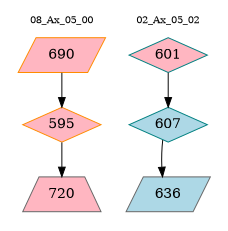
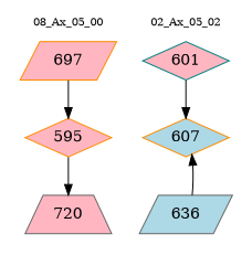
  digraph {
    node [color=darkorange fillcolor=lightpink shape=diamond style=filled]
    edge [color=black]
-   n1 [label=690 shape=parallelogram]
+   n1 [label=697 shape=parallelogram]
    n2 [label=595]
    n3 [color=gray40 label=720 shape=trapezium]
    n4 [color=teal label=601]
-   n5 [color=teal fillcolor=lightblue label=607]
+   n5 [fillcolor=lightblue label=607]
    n6 [color=gray40 fillcolor=lightblue label=636 shape=parallelogram]
    subgraph cluster_1 {
      color=white
      fontsize=10
      label="08_Ax_05_00"
      n1
      n2
      n3
    }
    subgraph cluster_2 {
      color=white
      fontsize=10
      label="02_Ax_05_02"
      n4
      n5
      n6
    }
    n1 -> n2
    n2 -> n3
    n4 -> n5
-   n5 -> n6
+   n6 -> n5
  }
